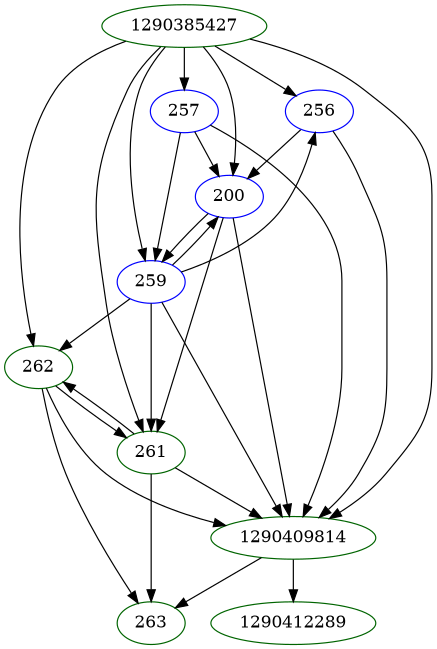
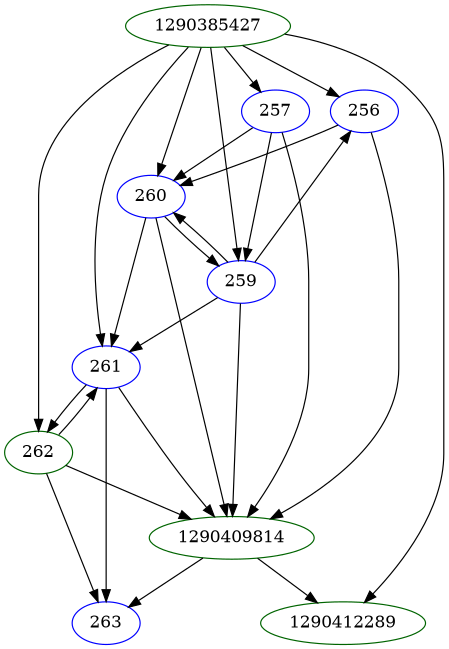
  strict digraph {
    node [color=blue]
    256
-   260 [label=200]
+   260
    1290409814 [color=darkgreen]
    259
-   261 [color=darkgreen]
-   263 [color=darkgreen]
+   261
+   263
    1290412289 [color=darkgreen]
    257
    262 [color=darkgreen]
    1290385427 [color=darkgreen]
    256 -> 260
    256 -> 1290409814
    260 -> 1290409814
    260 -> 259
    260 -> 261
    1290409814 -> 263
    1290409814 -> 1290412289
    259 -> 256
    259 -> 260
    259 -> 1290409814
    259 -> 261
-   259 -> 262
    261 -> 1290409814
    261 -> 263
    261 -> 262
    257 -> 260
    257 -> 1290409814
    257 -> 259
    262 -> 1290409814
    262 -> 261
    262 -> 263
    1290385427 -> 256
    1290385427 -> 260
-   1290385427 -> 1290409814
+   1290385427 -> 1290412289
    1290385427 -> 259
    1290385427 -> 261
    1290385427 -> 257
    1290385427 -> 262
  }
